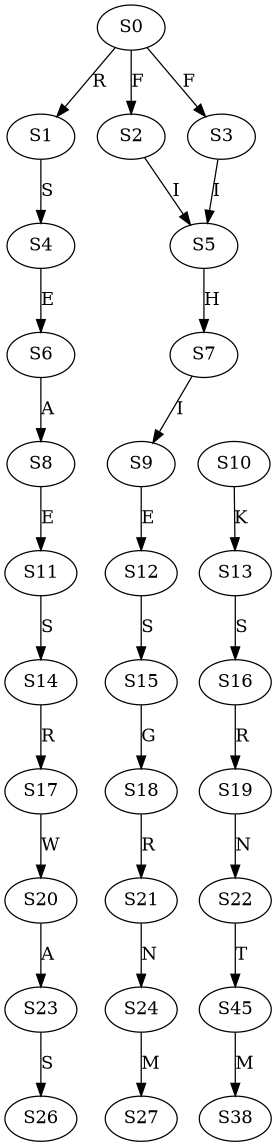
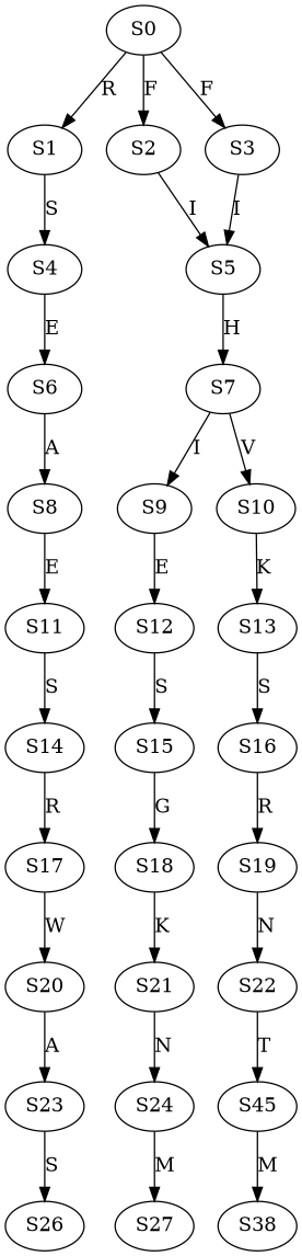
  strict digraph {
    fontname="DejaVu Serif"
    node [fontname="DejaVu Serif"]
    edge [fontname="DejaVu Serif"]
    S0
    S1
    S2
    S3
    S4
    S5
    S6
    S7
    S8
    S9
    S10
    S11
    S12
    S13
    S14
    S15
    S16
    S17
    S18
    S19
    S20
    S21
    S22
    S23
    S24
    n26 [label=S45]
    S26
    S27
    n29 [label=S38]
    S0 -> S1 [label=R]
    S0 -> S2 [label=F]
    S0 -> S3 [label=F]
    S1 -> S4 [label=S]
    S2 -> S5 [label=I]
    S3 -> S5 [label=I]
    S4 -> S6 [label=E]
    S5 -> S7 [label=H]
    S6 -> S8 [label=A]
    S7 -> S9 [label=I]
+   S7 -> S10 [label=V]
    S8 -> S11 [label=E]
    S9 -> S12 [label=E]
    S10 -> S13 [label=K]
    S11 -> S14 [label=S]
    S12 -> S15 [label=S]
    S13 -> S16 [label=S]
    S14 -> S17 [label=R]
    S15 -> S18 [label=G]
    S16 -> S19 [label=R]
    S17 -> S20 [label=W]
-   S18 -> S21 [label=R]
+   S18 -> S21 [label=K]
    S19 -> S22 [label=N]
    S20 -> S23 [label=A]
    S21 -> S24 [label=N]
    S22 -> n26 [label=T]
    S23 -> S26 [label=S]
    S24 -> S27 [label=M]
    n26 -> n29 [label=M]
  }
